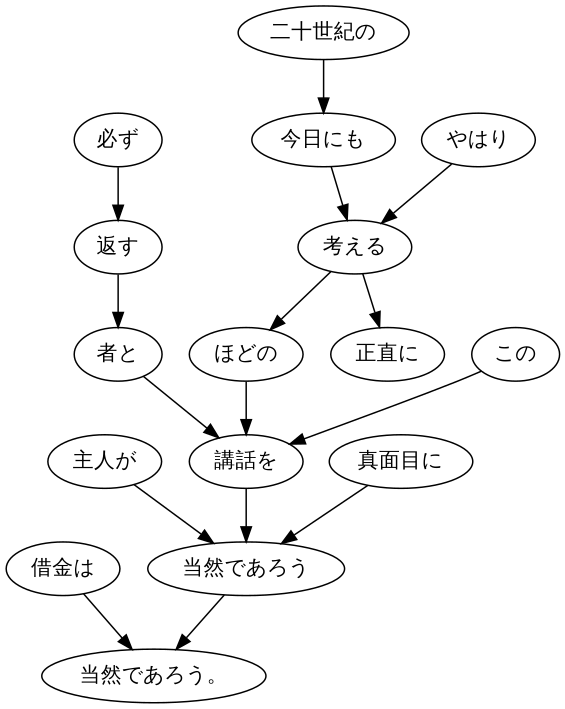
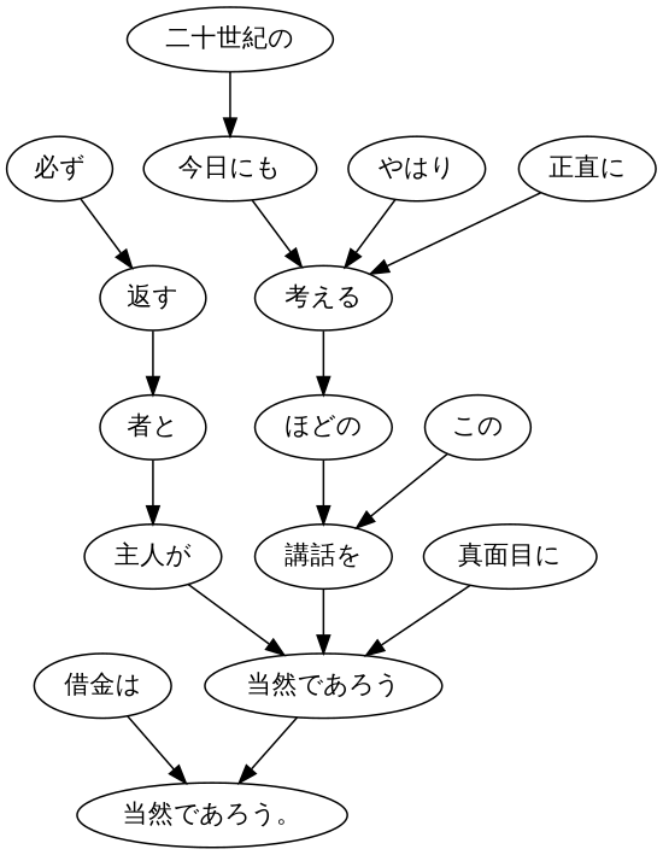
  digraph {
    n1 [label="借金は"]
    n2 [label="当然であろう。"]
    n3 [label="必ず"]
    n4 [label="返す"]
    n5 [label="者と"]
    n6 [label="主人が"]
    n7 [label="当然であろう"]
    n8 [label="二十世紀の"]
    n9 [label="今日にも"]
    n10 [label="考える"]
    n11 [label="ほどの"]
    n12 [label="やはり"]
    n13 [label="正直に"]
    n14 [label="講話を"]
    n15 [label="この"]
    n16 [label="真面目に"]
    n1 -> n2
    n3 -> n4
    n4 -> n5
-   n5 -> n14
+   n5 -> n6
    n6 -> n7
    n7 -> n2
    n8 -> n9
    n9 -> n10
    n10 -> n11
    n11 -> n14
    n12 -> n10
-   n10 -> n13
+   n13 -> n10
    n14 -> n7
    n15 -> n14
    n16 -> n7
  }
